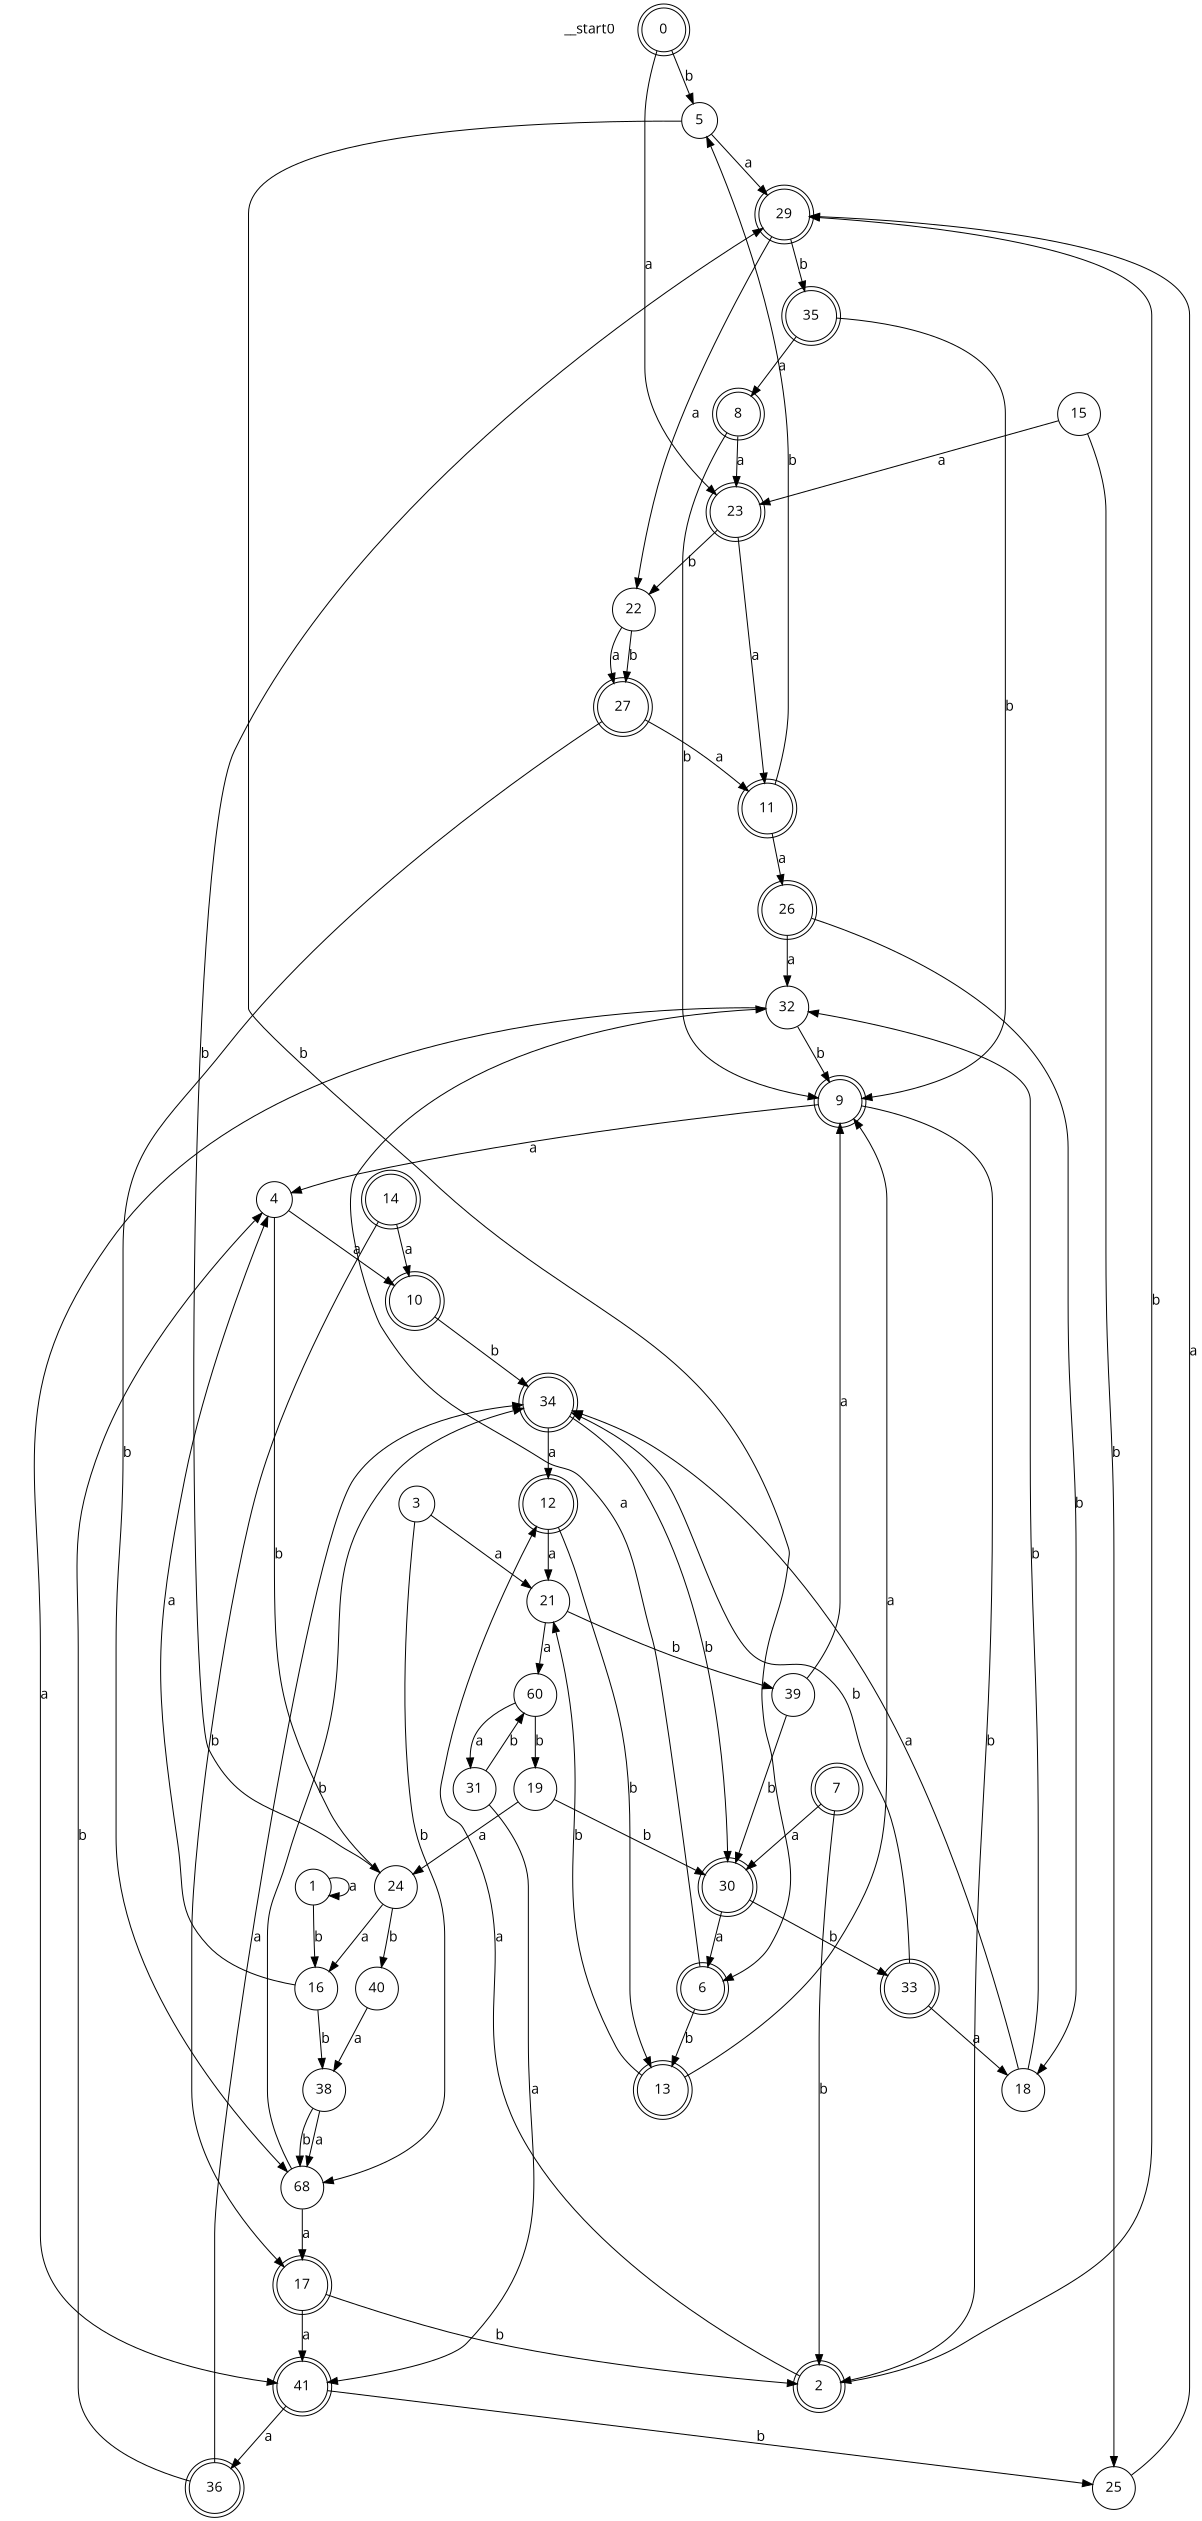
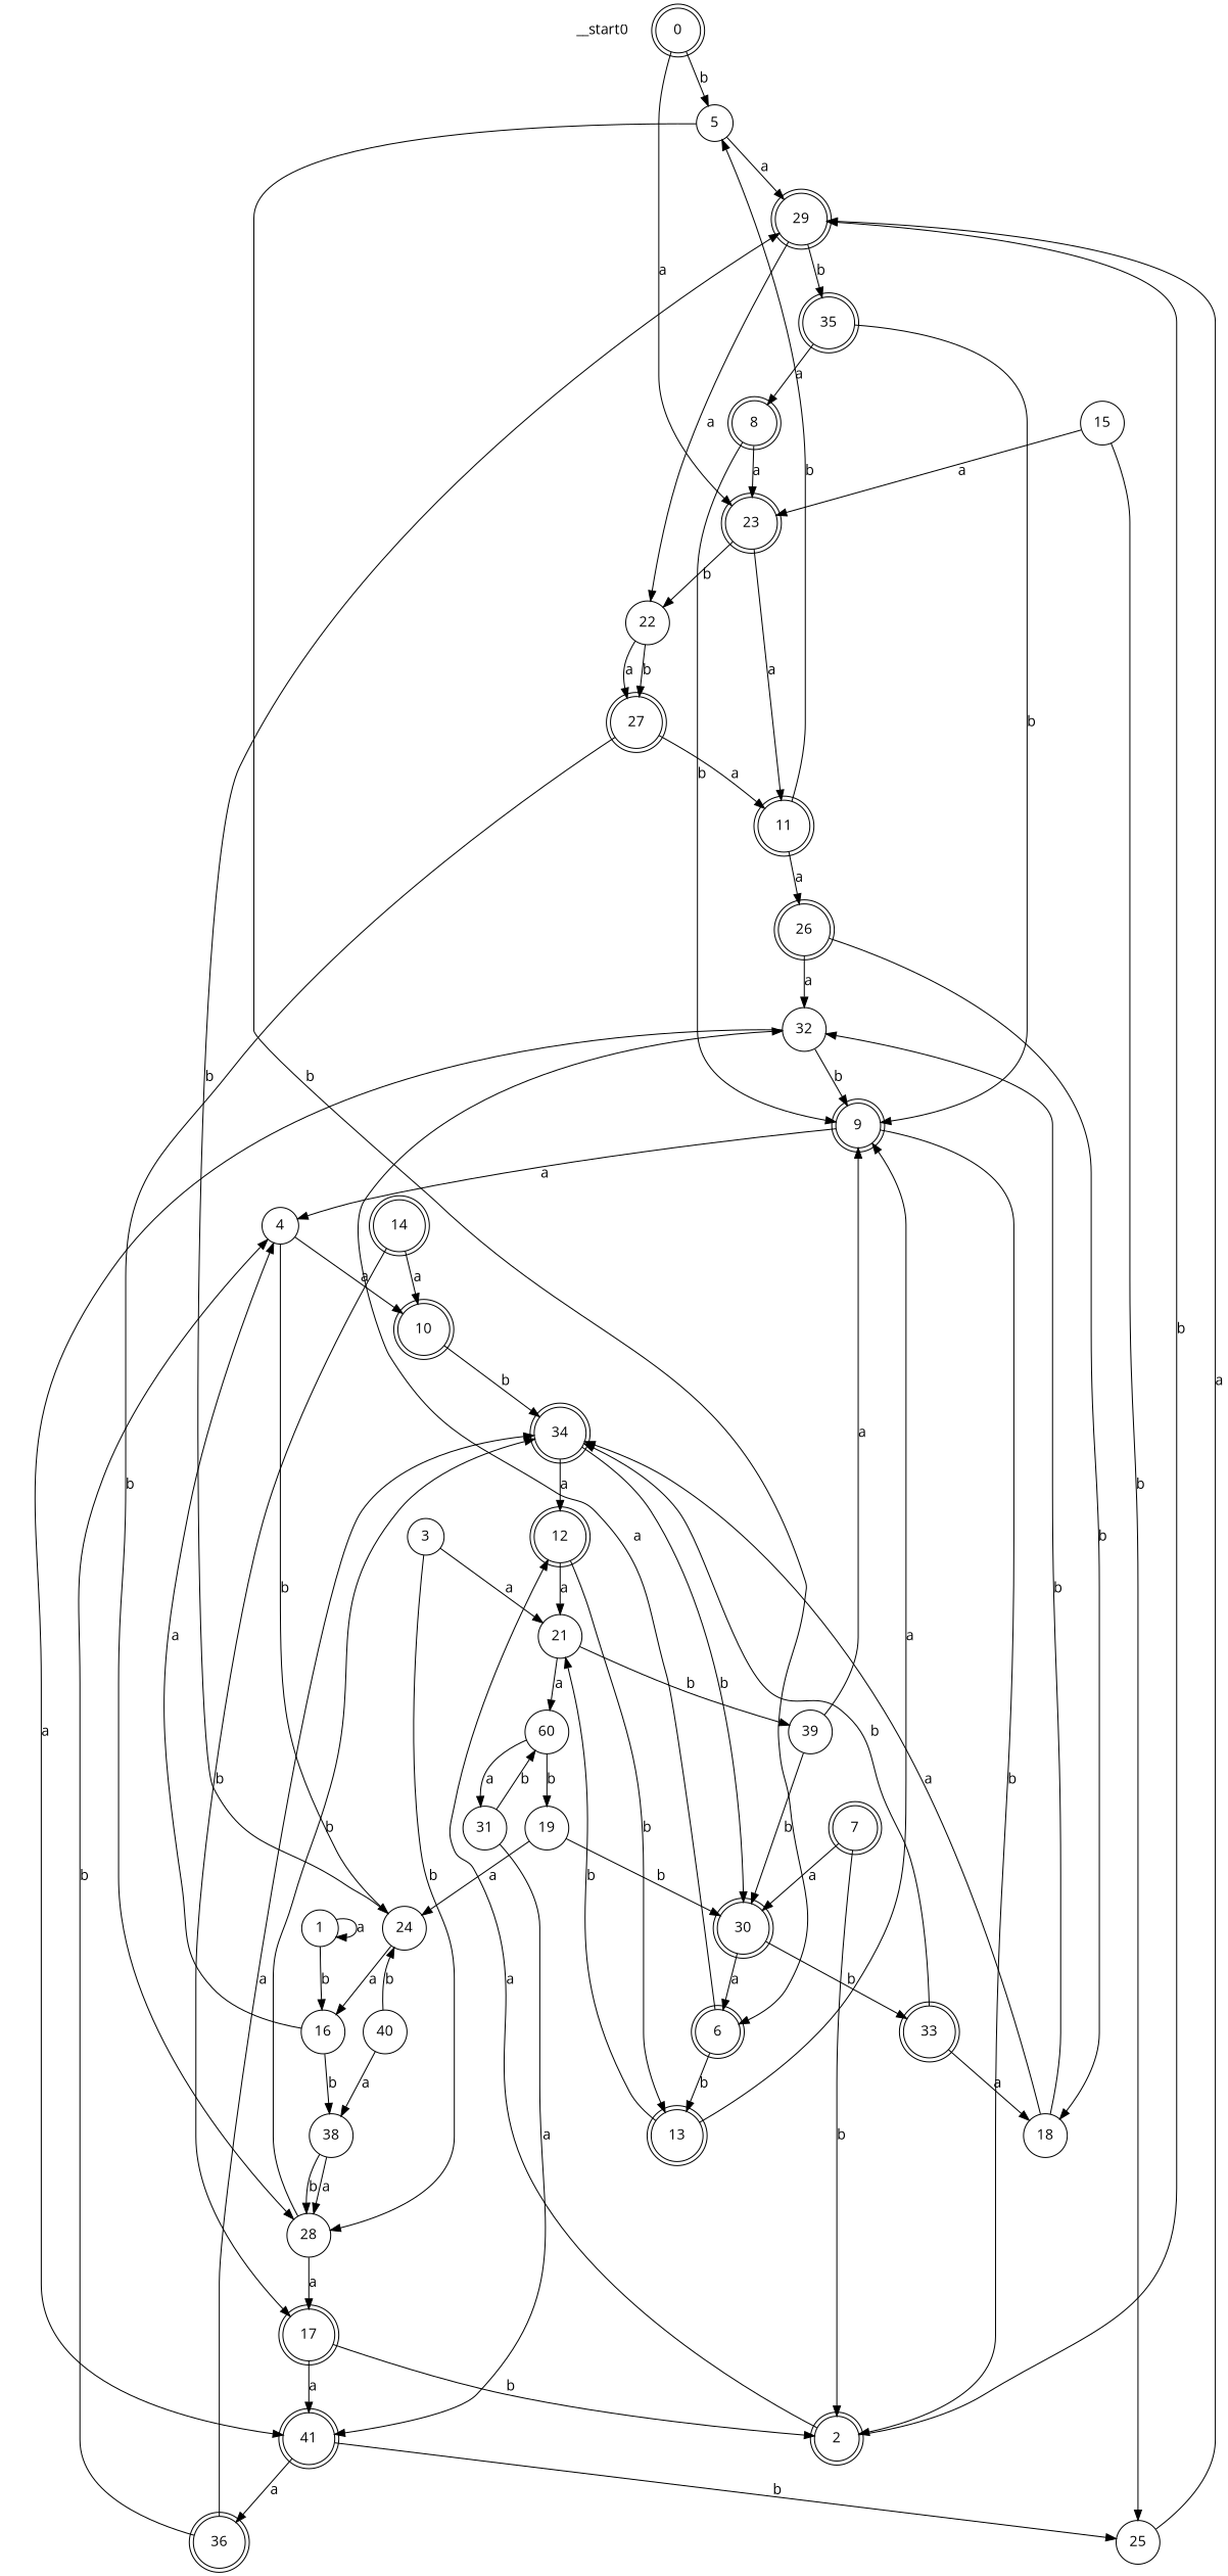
  digraph {
    fontname="Open Sans"
    rankdir=TB
    node [fontname="Open Sans" shape=doublecircle color=black fillcolor=white style="rounded,filled"]
    edge [fontname="Open Sans"]
    __start0 [shape=none color="" fillcolor="" style=""]
    n2 [label=0]
    n3 [label=5 shape=circle style=filled]
    n4 [label=23]
    n5 [label=29]
    n6 [label=6]
    n7 [label=22 shape=circle style=filled]
    n8 [label=11]
    n9 [label=1 shape=circle style=filled]
    n10 [label=16 shape=circle style=filled]
    n11 [label=4 shape=circle style=filled]
    n12 [label=38 shape=circle style=filled]
    n13 [label=2]
    n14 [label=12]
    n15 [label=21 shape=circle style=filled]
    n16 [label=13]
    n17 [label=35]
    n18 [label=3 shape=circle style=filled]
-   n19 [label=68 shape=circle style=filled]
+   n19 [label=28 shape=circle style=filled]
    n20 [label=60 shape=circle style=filled]
    n21 [label=39 shape=circle style=filled]
    n22 [label=34]
    n23 [label=17]
    n24 [label=10]
    n25 [label=24 shape=circle style=filled]
    n26 [label=32 shape=circle style=filled]
    n27 [label=9]
    n28 [label=41]
    n29 [label=7]
    n30 [label=30]
    n31 [label=33]
    n32 [label=8]
    n33 [label=27]
    n34 [label=26]
    n35 [label=18 shape=circle style=filled]
    n36 [label=14]
    n37 [label=15 shape=circle style=filled]
    n38 [label=25 shape=circle style=filled]
    n39 [label=36]
    n40 [label=19 shape=circle style=filled]
    n41 [label=31 shape=circle style=filled]
    n42 [label=40 shape=circle style=filled]
    n2 -> n3 [label=b]
    n2 -> n4 [label=a]
    n3 -> n5 [label=a]
    n3 -> n6 [label=b]
    n4 -> n7 [label=b]
    n4 -> n8 [label=a]
    n5 -> n7 [label=a]
    n5 -> n17 [label=b]
    n6 -> n16 [label=b]
    n6 -> n26 [label=a]
    n7 -> n33 [label=a]
    n7 -> n33 [label=b]
    n8 -> n3 [label=b]
    n8 -> n34 [label=a]
    n9 -> n9 [label=a]
    n9 -> n10 [label=b]
    n10 -> n11 [label=a]
    n10 -> n12 [label=b]
    n11 -> n24 [label=a]
    n11 -> n25 [label=b]
    n12 -> n19 [label=a]
    n12 -> n19 [label=b]
    n13 -> n5 [label=b]
    n13 -> n14 [label=a]
    n14 -> n15 [label=a]
    n14 -> n16 [label=b]
    n15 -> n20 [label=a]
    n15 -> n21 [label=b]
    n16 -> n15 [label=b]
    n16 -> n27 [label=a]
    n17 -> n27 [label=b]
    n17 -> n32 [label=a]
    n18 -> n15 [label=a]
    n18 -> n19 [label=b]
    n19 -> n22 [label=b]
    n19 -> n23 [label=a]
    n20 -> n40 [label=b]
    n20 -> n41 [label=a]
    n21 -> n27 [label=a]
    n21 -> n30 [label=b]
    n22 -> n14 [label=a]
    n22 -> n30 [label=b]
    n23 -> n13 [label=b]
    n23 -> n28 [label=a]
    n24 -> n22 [label=b]
    n25 -> n5 [label=b]
    n25 -> n10 [label=a]
    n26 -> n27 [label=b]
    n26 -> n28 [label=a]
    n27 -> n11 [label=a]
    n27 -> n13 [label=b]
    n28 -> n38 [label=b]
    n28 -> n39 [label=a]
    n29 -> n13 [label=b]
    n29 -> n30 [label=a]
    n30 -> n6 [label=a]
    n30 -> n31 [label=b]
    n31 -> n22 [label=b]
    n31 -> n35 [label=a]
    n32 -> n4 [label=a]
    n32 -> n27 [label=b]
    n33 -> n8 [label=a]
    n33 -> n19 [label=b]
    n34 -> n26 [label=a]
    n34 -> n35 [label=b]
    n35 -> n22 [label=a]
    n35 -> n26 [label=b]
    n36 -> n23 [label=b]
    n36 -> n24 [label=a]
    n37 -> n4 [label=a]
    n37 -> n38 [label=b]
    n38 -> n5 [label=a]
    n39 -> n11 [label=b]
    n39 -> n22 [label=a]
    n40 -> n25 [label=a]
    n40 -> n30 [label=b]
    n41 -> n20 [label=b]
    n41 -> n28 [label=a]
    n42 -> n12 [label=a]
-   n25 -> n42 [label=b]
+   n42 -> n25 [label=b]
  }
